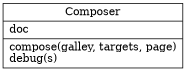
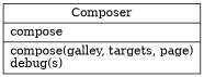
  digraph {
    rankdir=BT
-   n1 [label="{Composer|doc\l|compose(galley, targets, page)\ldebug(s)\l}" shape=record]
+   n1 [label="{Composer|compose\l|compose(galley, targets, page)\ldebug(s)\l}" shape=record]
  }
